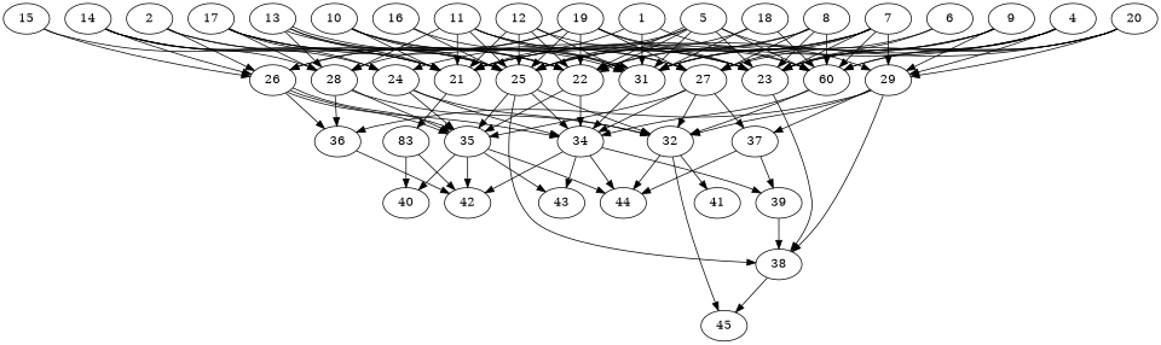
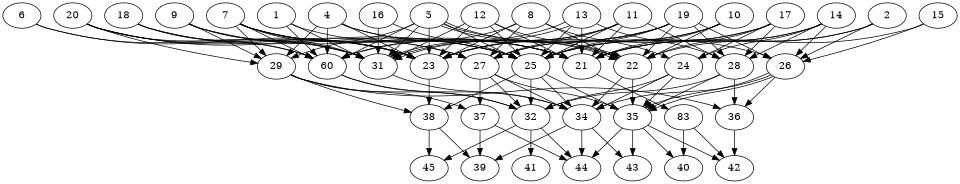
  digraph {
    node [alpha=0.06]
    1 [alpha=0.04 expect_size=13508608]
    21 [alpha=0.12 expect_size=23350272]
    n3 [alpha=0.10 expect_size=41611264 label=60]
    31 [expect_size=35747840]
    n5 [alpha=0.14 expect_size=22263808 label=83]
    34 [alpha=0.17 expect_size=14268416]
    32 [alpha=0.12 expect_size=17988608]
    40 [alpha=0.17 expect_size=49680384]
    42 [alpha=0.08 expect_size=39670784]
    44 [expect_size=6773760]
    39 [alpha=0.08 expect_size=7527424]
    43 [alpha=0.20 expect_size=19843072]
    45 [alpha=0.10 expect_size=47753216]
    41 [alpha=0.14 expect_size=25097216]
    2 [alpha=0.09 expect_size=39173120]
    22 [alpha=0.02 expect_size=44983296]
    26 [alpha=0.10 expect_size=18644992]
    35 [alpha=0.01 expect_size=37415936]
    36 [alpha=0.15 expect_size=49162240]
    23 [alpha=0.17 expect_size=47651840]
    38 [alpha=0.20 expect_size=9970688]
    24 [alpha=0.10 expect_size=39788544]
    4 [alpha=0.00 expect_size=48656384]
    29 [alpha=0.18 expect_size=27312128]
    37 [alpha=0.07 expect_size=26103808]
    5 [alpha=0.11 expect_size=9883648]
    25 [alpha=0.05 expect_size=46013440]
    6 [expect_size=29025280]
    7 [alpha=0.03 expect_size=46971904]
    27 [alpha=0.13 expect_size=40743936]
    8 [alpha=0.15 expect_size=12007424]
    9 [expect_size=36148224]
    10 [expect_size=35467264]
    11 [alpha=0.09 expect_size=16764928]
    28 [alpha=0.19 expect_size=26466304]
    12 [alpha=0.01 expect_size=26053632]
    13 [alpha=0.17 expect_size=46404608]
    14 [alpha=0.03 expect_size=5344256]
    15 [alpha=0.08 expect_size=5920768]
    16 [alpha=0.09 expect_size=32089088]
    17 [alpha=0.14 expect_size=47044608]
    18 [alpha=0.00 expect_size=5780480]
    19 [expect_size=41702400]
    20 [alpha=0.18 expect_size=8367104]
    1 -> 21
    1 -> n3
    1 -> 31
    21 -> n5
    n3 -> 34
    n3 -> 32
    31 -> 34
    n5 -> 40
    n5 -> 42
-   34 -> 42
    34 -> 44
    34 -> 39
    34 -> 43
    32 -> 44
    32 -> 45
    32 -> 41
    2 -> 21
    2 -> 22
    2 -> 26
    22 -> 34
    22 -> 35
    26 -> 34
    26 -> 35
    26 -> 35
    26 -> 36
    35 -> 40
    35 -> 42
    35 -> 44
    35 -> 43
    36 -> 42
    23 -> 38
-   39 -> 38
+   38 -> 39
    38 -> 45
    24 -> 34
    24 -> 32
    24 -> 35
    4 -> 21
    4 -> n3
    4 -> 22
    4 -> 23
    4 -> 29
    29 -> 32
    29 -> 36
    29 -> 38
    29 -> 37
    37 -> 44
    37 -> 39
    5 -> n3
    5 -> 31
    5 -> 22
    5 -> 22
    5 -> 26
    5 -> 23
    5 -> 29
    5 -> 25
    25 -> 34
    25 -> 32
    25 -> 35
    25 -> 38
    6 -> 31
    6 -> 23
    7 -> 21
    7 -> n3
    7 -> 31
    7 -> 23
    7 -> 29
    7 -> 25
    7 -> 27
    27 -> 34
    27 -> 32
    27 -> 35
    27 -> 37
    8 -> n3
    8 -> 22
    8 -> 23
    8 -> 24
    8 -> 27
    9 -> 21
    9 -> 31
    9 -> 23
    9 -> 29
    10 -> 21
    10 -> 22
    10 -> 25
    10 -> 27
    11 -> 21
    11 -> 31
    11 -> 23
    11 -> 25
    11 -> 27
    11 -> 28
    28 -> 32
    28 -> 35
    28 -> 36
    12 -> 21
    12 -> 31
    12 -> 22
    12 -> 23
    12 -> 25
    13 -> 21
    13 -> 31
    13 -> 31
    13 -> 25
    13 -> 28
    14 -> 21
    14 -> 26
    14 -> 24
    14 -> 25
    14 -> 28
    15 -> 21
    15 -> 26
    16 -> 31
    16 -> 25
    17 -> 22
    17 -> 23
    17 -> 24
    17 -> 25
    17 -> 28
    18 -> n3
    18 -> 31
    18 -> 25
    19 -> n3
    19 -> 22
    19 -> 26
    19 -> 23
    19 -> 25
    19 -> 27
    19 -> 28
    20 -> n3
    20 -> 23
    20 -> 29
    20 -> 25
    20 -> 27
  }
